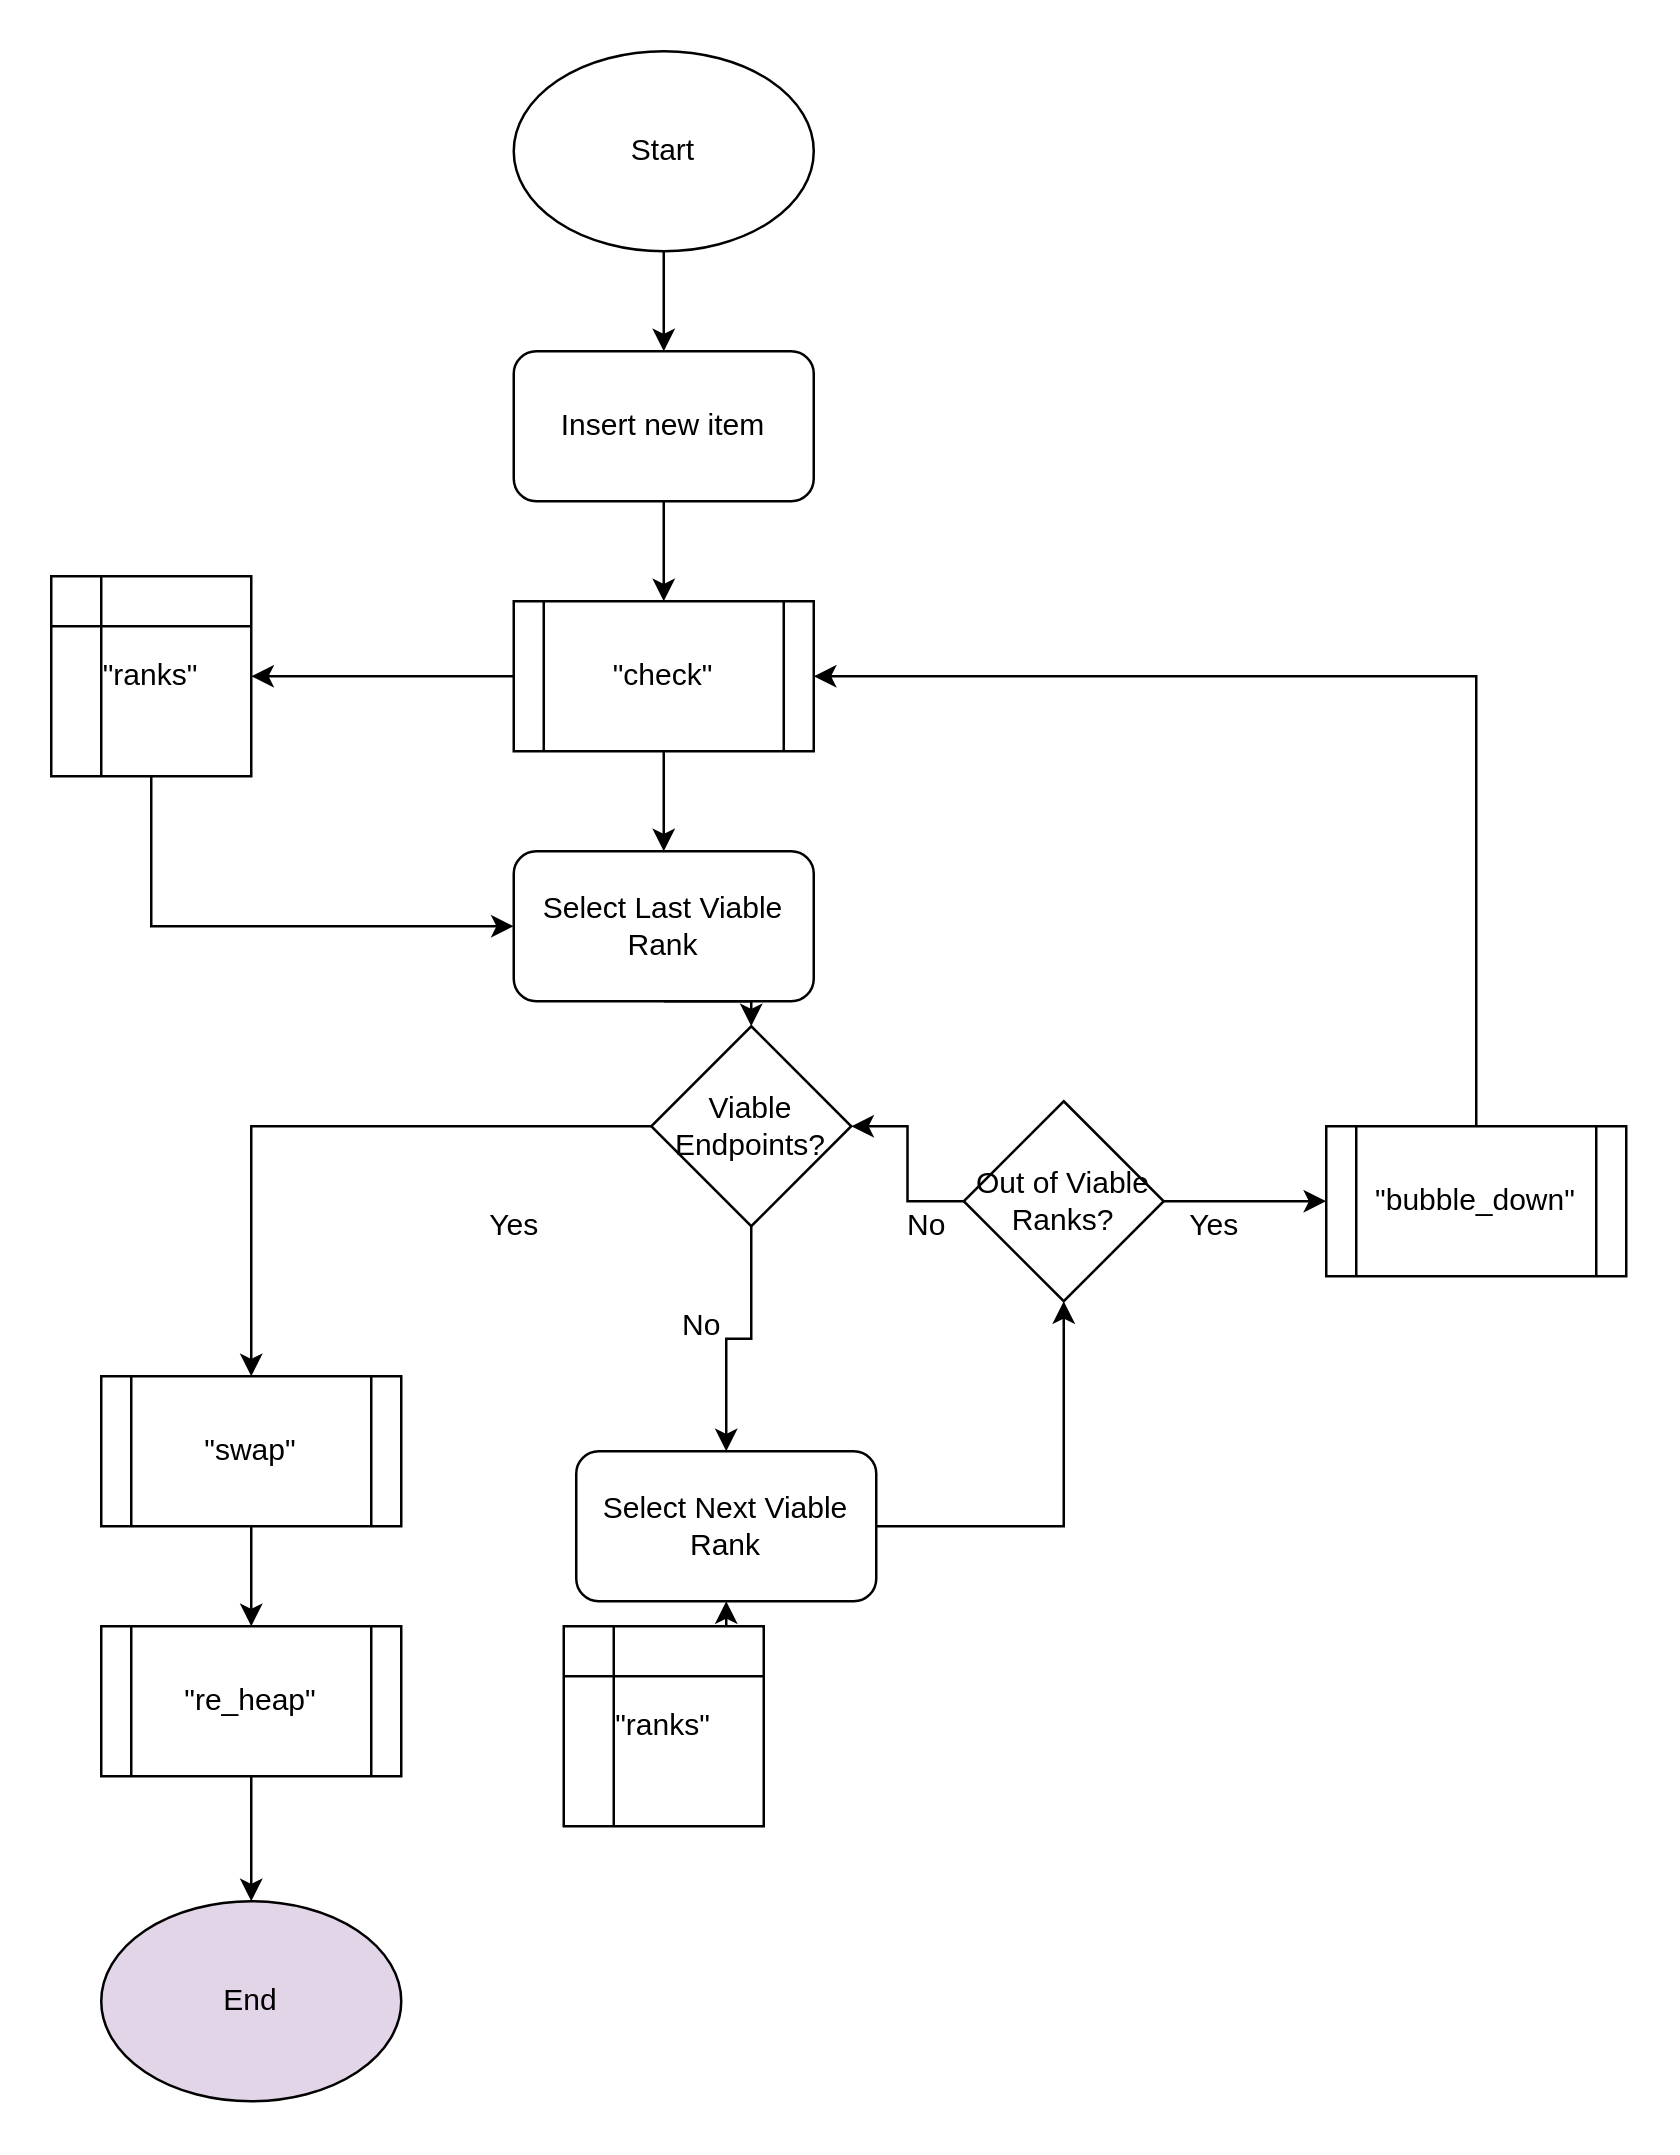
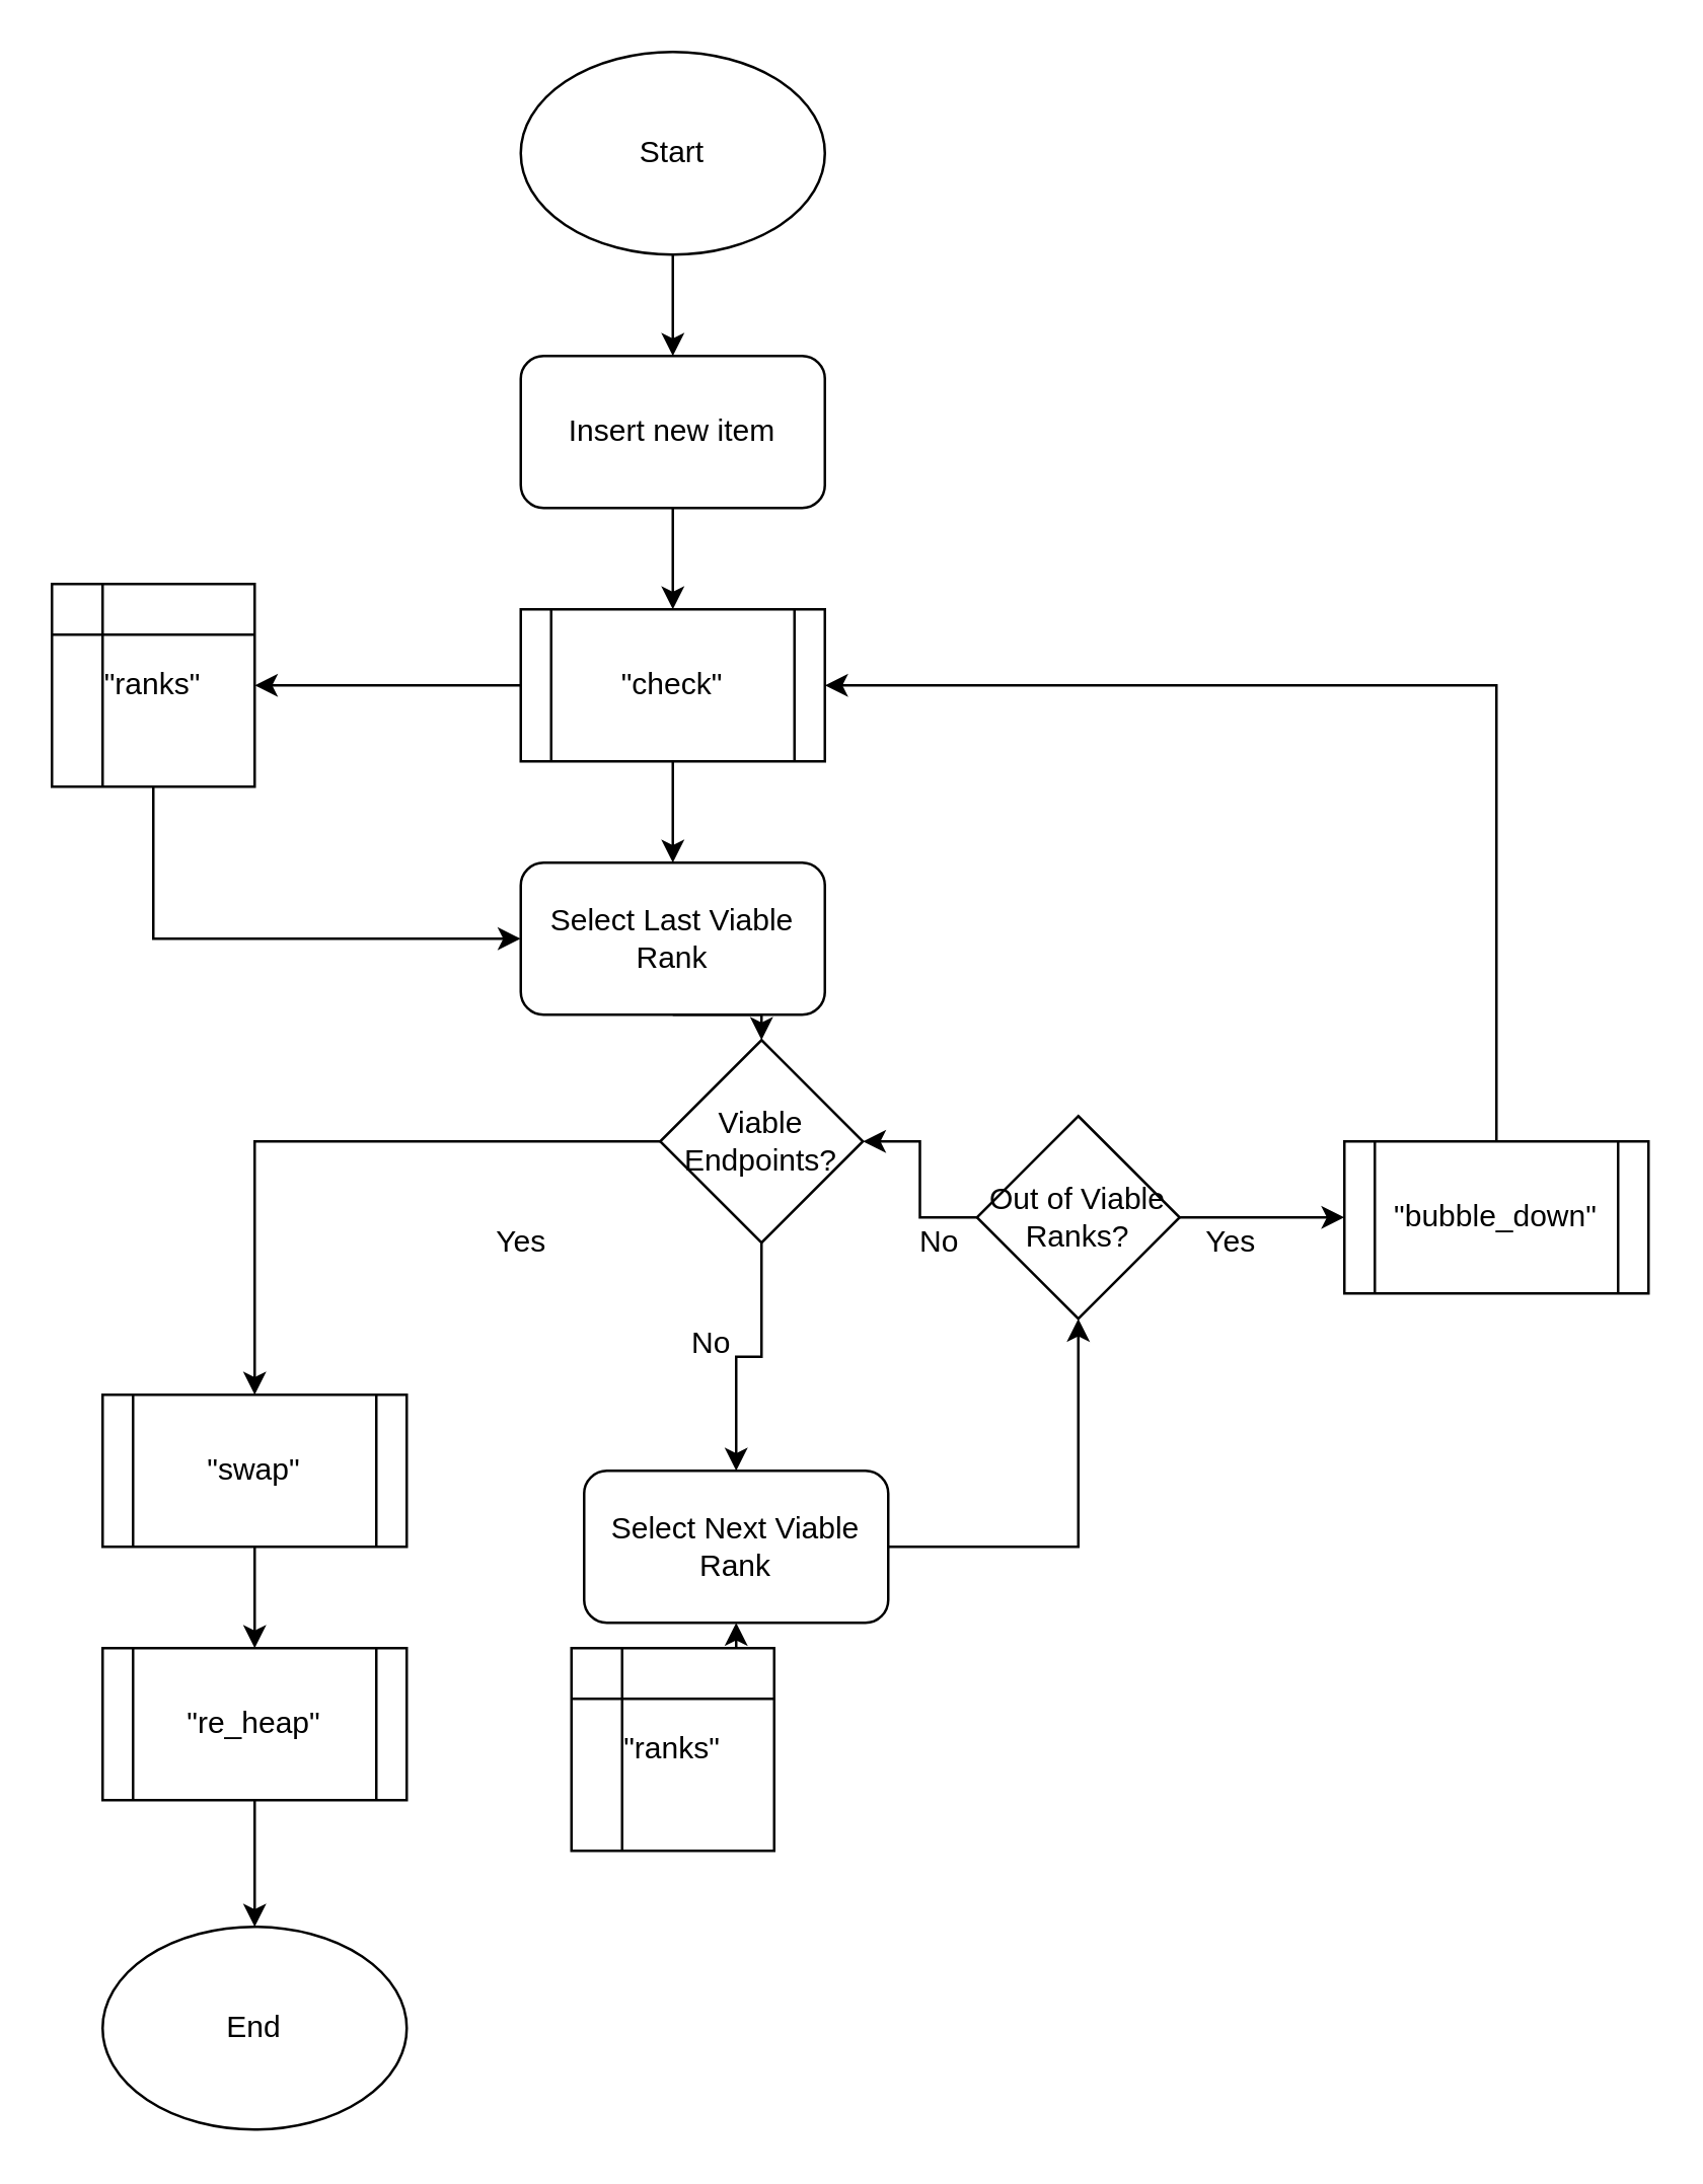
  <mxCell id="0" />
  <mxCell id="1" parent="0" />
  <mxCell id="2" style="edgeStyle=orthogonalEdgeStyle;rounded=0;orthogonalLoop=1;jettySize=auto;html=1;exitX=0.5;exitY=1;exitDx=0;exitDy=0;entryX=0.5;entryY=0;entryDx=0;entryDy=0;" edge="1" parent="1" source="3" target="5"><mxGeometry relative="1" as="geometry" /></mxCell>
  <mxCell id="3" value="Start" style="ellipse;whiteSpace=wrap;html=1;" vertex="1" parent="1"><mxGeometry x="205" width="120" height="80" as="geometry" y="20" /></mxCell>
  <mxCell id="4" style="edgeStyle=orthogonalEdgeStyle;rounded=0;orthogonalLoop=1;jettySize=auto;html=1;exitX=0.5;exitY=1;exitDx=0;exitDy=0;entryX=0.5;entryY=0;entryDx=0;entryDy=0;" edge="1" parent="1" source="5" target="8"><mxGeometry relative="1" as="geometry" /></mxCell>
  <mxCell id="5" value="Insert new item" style="rounded=1;whiteSpace=wrap;html=1;" vertex="1" parent="1"><mxGeometry x="205" y="140" width="120" height="60" as="geometry" /></mxCell>
  <mxCell id="6" style="edgeStyle=orthogonalEdgeStyle;rounded=0;orthogonalLoop=1;jettySize=auto;html=1;exitX=0.5;exitY=1;exitDx=0;exitDy=0;entryX=0.5;entryY=0;entryDx=0;entryDy=0;" edge="1" parent="1" source="8" target="13"><mxGeometry relative="1" as="geometry" /></mxCell>
  <mxCell id="7" style="edgeStyle=orthogonalEdgeStyle;rounded=0;orthogonalLoop=1;jettySize=auto;html=1;exitX=0;exitY=0.5;exitDx=0;exitDy=0;entryX=1;entryY=0.5;entryDx=0;entryDy=0;" edge="1" parent="1" source="8" target="29"><mxGeometry relative="1" as="geometry" /></mxCell>
  <mxCell id="8" value="&lt;span&gt;&quot;check&quot;&lt;/span&gt;" style="shape=process;whiteSpace=wrap;html=1;backgroundOutline=1;" vertex="1" parent="1"><mxGeometry x="205" y="240" width="120" height="60" as="geometry" /></mxCell>
  <mxCell id="9" style="edgeStyle=orthogonalEdgeStyle;rounded=0;orthogonalLoop=1;jettySize=auto;html=1;exitX=0.5;exitY=1;exitDx=0;exitDy=0;entryX=0.5;entryY=0;entryDx=0;entryDy=0;" edge="1" parent="1" source="11" target="15"><mxGeometry relative="1" as="geometry" /></mxCell>
  <mxCell id="10" style="edgeStyle=orthogonalEdgeStyle;rounded=0;orthogonalLoop=1;jettySize=auto;html=1;exitX=0;exitY=0.5;exitDx=0;exitDy=0;entryX=0.5;entryY=0;entryDx=0;entryDy=0;" edge="1" parent="1" source="11" target="18"><mxGeometry relative="1" as="geometry" /></mxCell>
  <mxCell id="11" value="Viable Endpoints?" style="rhombus;whiteSpace=wrap;html=1;" vertex="1" parent="1"><mxGeometry x="260" y="410" width="80" height="80" as="geometry" /></mxCell>
  <mxCell id="12" style="edgeStyle=orthogonalEdgeStyle;rounded=0;orthogonalLoop=1;jettySize=auto;html=1;exitX=0.5;exitY=1;exitDx=0;exitDy=0;entryX=0.5;entryY=0;entryDx=0;entryDy=0;" edge="1" parent="1" source="13" target="11"><mxGeometry relative="1" as="geometry" /></mxCell>
  <mxCell id="13" value="Select Last Viable Rank" style="rounded=1;whiteSpace=wrap;html=1;" vertex="1" parent="1"><mxGeometry x="205" y="340" width="120" height="60" as="geometry" /></mxCell>
  <mxCell id="14" style="edgeStyle=orthogonalEdgeStyle;rounded=0;orthogonalLoop=1;jettySize=auto;html=1;exitX=1;exitY=0.5;exitDx=0;exitDy=0;entryX=0.5;entryY=1;entryDx=0;entryDy=0;" edge="1" parent="1" source="15" target="24"><mxGeometry relative="1" as="geometry" /></mxCell>
  <mxCell id="15" value="Select Next Viable Rank" style="rounded=1;whiteSpace=wrap;html=1;" vertex="1" parent="1"><mxGeometry x="230" y="580" width="120" height="60" as="geometry" /></mxCell>
  <mxCell id="16" value="No" style="text;html=1;align=center;verticalAlign=middle;resizable=0;points=[];autosize=1;" vertex="1" parent="1"><mxGeometry x="265" y="520" width="30" height="20" as="geometry" /></mxCell>
  <mxCell id="17" style="edgeStyle=orthogonalEdgeStyle;rounded=0;orthogonalLoop=1;jettySize=auto;html=1;exitX=0.5;exitY=1;exitDx=0;exitDy=0;entryX=0.5;entryY=0;entryDx=0;entryDy=0;" edge="1" parent="1" source="18" target="21"><mxGeometry relative="1" as="geometry" /></mxCell>
  <mxCell id="18" value="&quot;swap&quot;" style="shape=process;whiteSpace=wrap;html=1;backgroundOutline=1;" vertex="1" parent="1"><mxGeometry x="40" y="550" width="120" height="60" as="geometry" /></mxCell>
  <mxCell id="19" value="Yes" style="text;html=1;align=center;verticalAlign=middle;resizable=0;points=[];autosize=1;" vertex="1" parent="1"><mxGeometry x="185" y="480" width="40" height="20" as="geometry" /></mxCell>
  <mxCell id="20" style="edgeStyle=orthogonalEdgeStyle;rounded=0;orthogonalLoop=1;jettySize=auto;html=1;exitX=0.5;exitY=1;exitDx=0;exitDy=0;entryX=0.5;entryY=0;entryDx=0;entryDy=0;" edge="1" parent="1" source="21" target="33"><mxGeometry relative="1" as="geometry" /></mxCell>
  <mxCell id="21" value="&quot;re_heap&quot;" style="shape=process;whiteSpace=wrap;html=1;backgroundOutline=1;" vertex="1" parent="1"><mxGeometry x="40" y="650" width="120" height="60" as="geometry" /></mxCell>
  <mxCell id="22" style="edgeStyle=orthogonalEdgeStyle;rounded=0;orthogonalLoop=1;jettySize=auto;html=1;exitX=0;exitY=0.5;exitDx=0;exitDy=0;entryX=1;entryY=0.5;entryDx=0;entryDy=0;" edge="1" parent="1" source="24" target="11"><mxGeometry relative="1" as="geometry" /></mxCell>
  <mxCell id="23" style="edgeStyle=orthogonalEdgeStyle;rounded=0;orthogonalLoop=1;jettySize=auto;html=1;exitX=1;exitY=0.5;exitDx=0;exitDy=0;entryX=0;entryY=0.5;entryDx=0;entryDy=0;" edge="1" parent="1" source="24" target="27"><mxGeometry relative="1" as="geometry" /></mxCell>
  <mxCell id="24" value="Out of Viable Ranks?" style="rhombus;whiteSpace=wrap;html=1;" vertex="1" parent="1"><mxGeometry x="385" y="440" width="80" height="80" as="geometry" /></mxCell>
  <mxCell id="25" value="No" style="text;html=1;align=center;verticalAlign=middle;resizable=0;points=[];autosize=1;" vertex="1" parent="1"><mxGeometry x="355" y="480" width="30" height="20" as="geometry" /></mxCell>
  <mxCell id="26" style="edgeStyle=orthogonalEdgeStyle;rounded=0;orthogonalLoop=1;jettySize=auto;html=1;exitX=0.5;exitY=0;exitDx=0;exitDy=0;entryX=1;entryY=0.5;entryDx=0;entryDy=0;" edge="1" parent="1" source="27" target="8"><mxGeometry relative="1" as="geometry" /></mxCell>
  <mxCell id="27" value="&quot;bubble_down&quot;" style="shape=process;whiteSpace=wrap;html=1;backgroundOutline=1;labelPosition=center;verticalLabelPosition=middle;align=center;verticalAlign=middle;" vertex="1" parent="1"><mxGeometry x="530" y="450" width="120" height="60" as="geometry" /></mxCell>
  <mxCell id="28" style="edgeStyle=orthogonalEdgeStyle;rounded=0;orthogonalLoop=1;jettySize=auto;html=1;exitX=0.5;exitY=1;exitDx=0;exitDy=0;entryX=0;entryY=0.5;entryDx=0;entryDy=0;" edge="1" parent="1" source="29" target="13"><mxGeometry relative="1" as="geometry" /></mxCell>
  <mxCell id="29" value="&quot;ranks&quot;" style="shape=internalStorage;whiteSpace=wrap;html=1;backgroundOutline=1;" vertex="1" parent="1"><mxGeometry x="20" y="230" width="80" height="80" as="geometry" /></mxCell>
  <mxCell id="30" value="Yes" style="text;html=1;align=center;verticalAlign=middle;resizable=0;points=[];autosize=1;" vertex="1" parent="1"><mxGeometry x="465" y="480" width="40" height="20" as="geometry" /></mxCell>
  <mxCell id="31" style="edgeStyle=orthogonalEdgeStyle;rounded=0;orthogonalLoop=1;jettySize=auto;html=1;exitX=0.5;exitY=0;exitDx=0;exitDy=0;entryX=0.5;entryY=1;entryDx=0;entryDy=0;" edge="1" parent="1" source="32" target="15"><mxGeometry relative="1" as="geometry" /></mxCell>
  <mxCell id="32" value="&quot;ranks&quot;" style="shape=internalStorage;whiteSpace=wrap;html=1;backgroundOutline=1;" vertex="1" parent="1"><mxGeometry x="225" y="650" width="80" height="80" as="geometry" /></mxCell>
- <mxCell id="33" value="End" style="ellipse;whiteSpace=wrap;html=1;fillColor=#e1d5e7;" vertex="1" parent="1"><mxGeometry x="40" y="760" width="120" height="80" as="geometry" /></mxCell>
+ <mxCell id="33" value="End" style="ellipse;whiteSpace=wrap;html=1;" vertex="1" parent="1"><mxGeometry x="40" y="760" width="120" height="80" as="geometry" /></mxCell>
